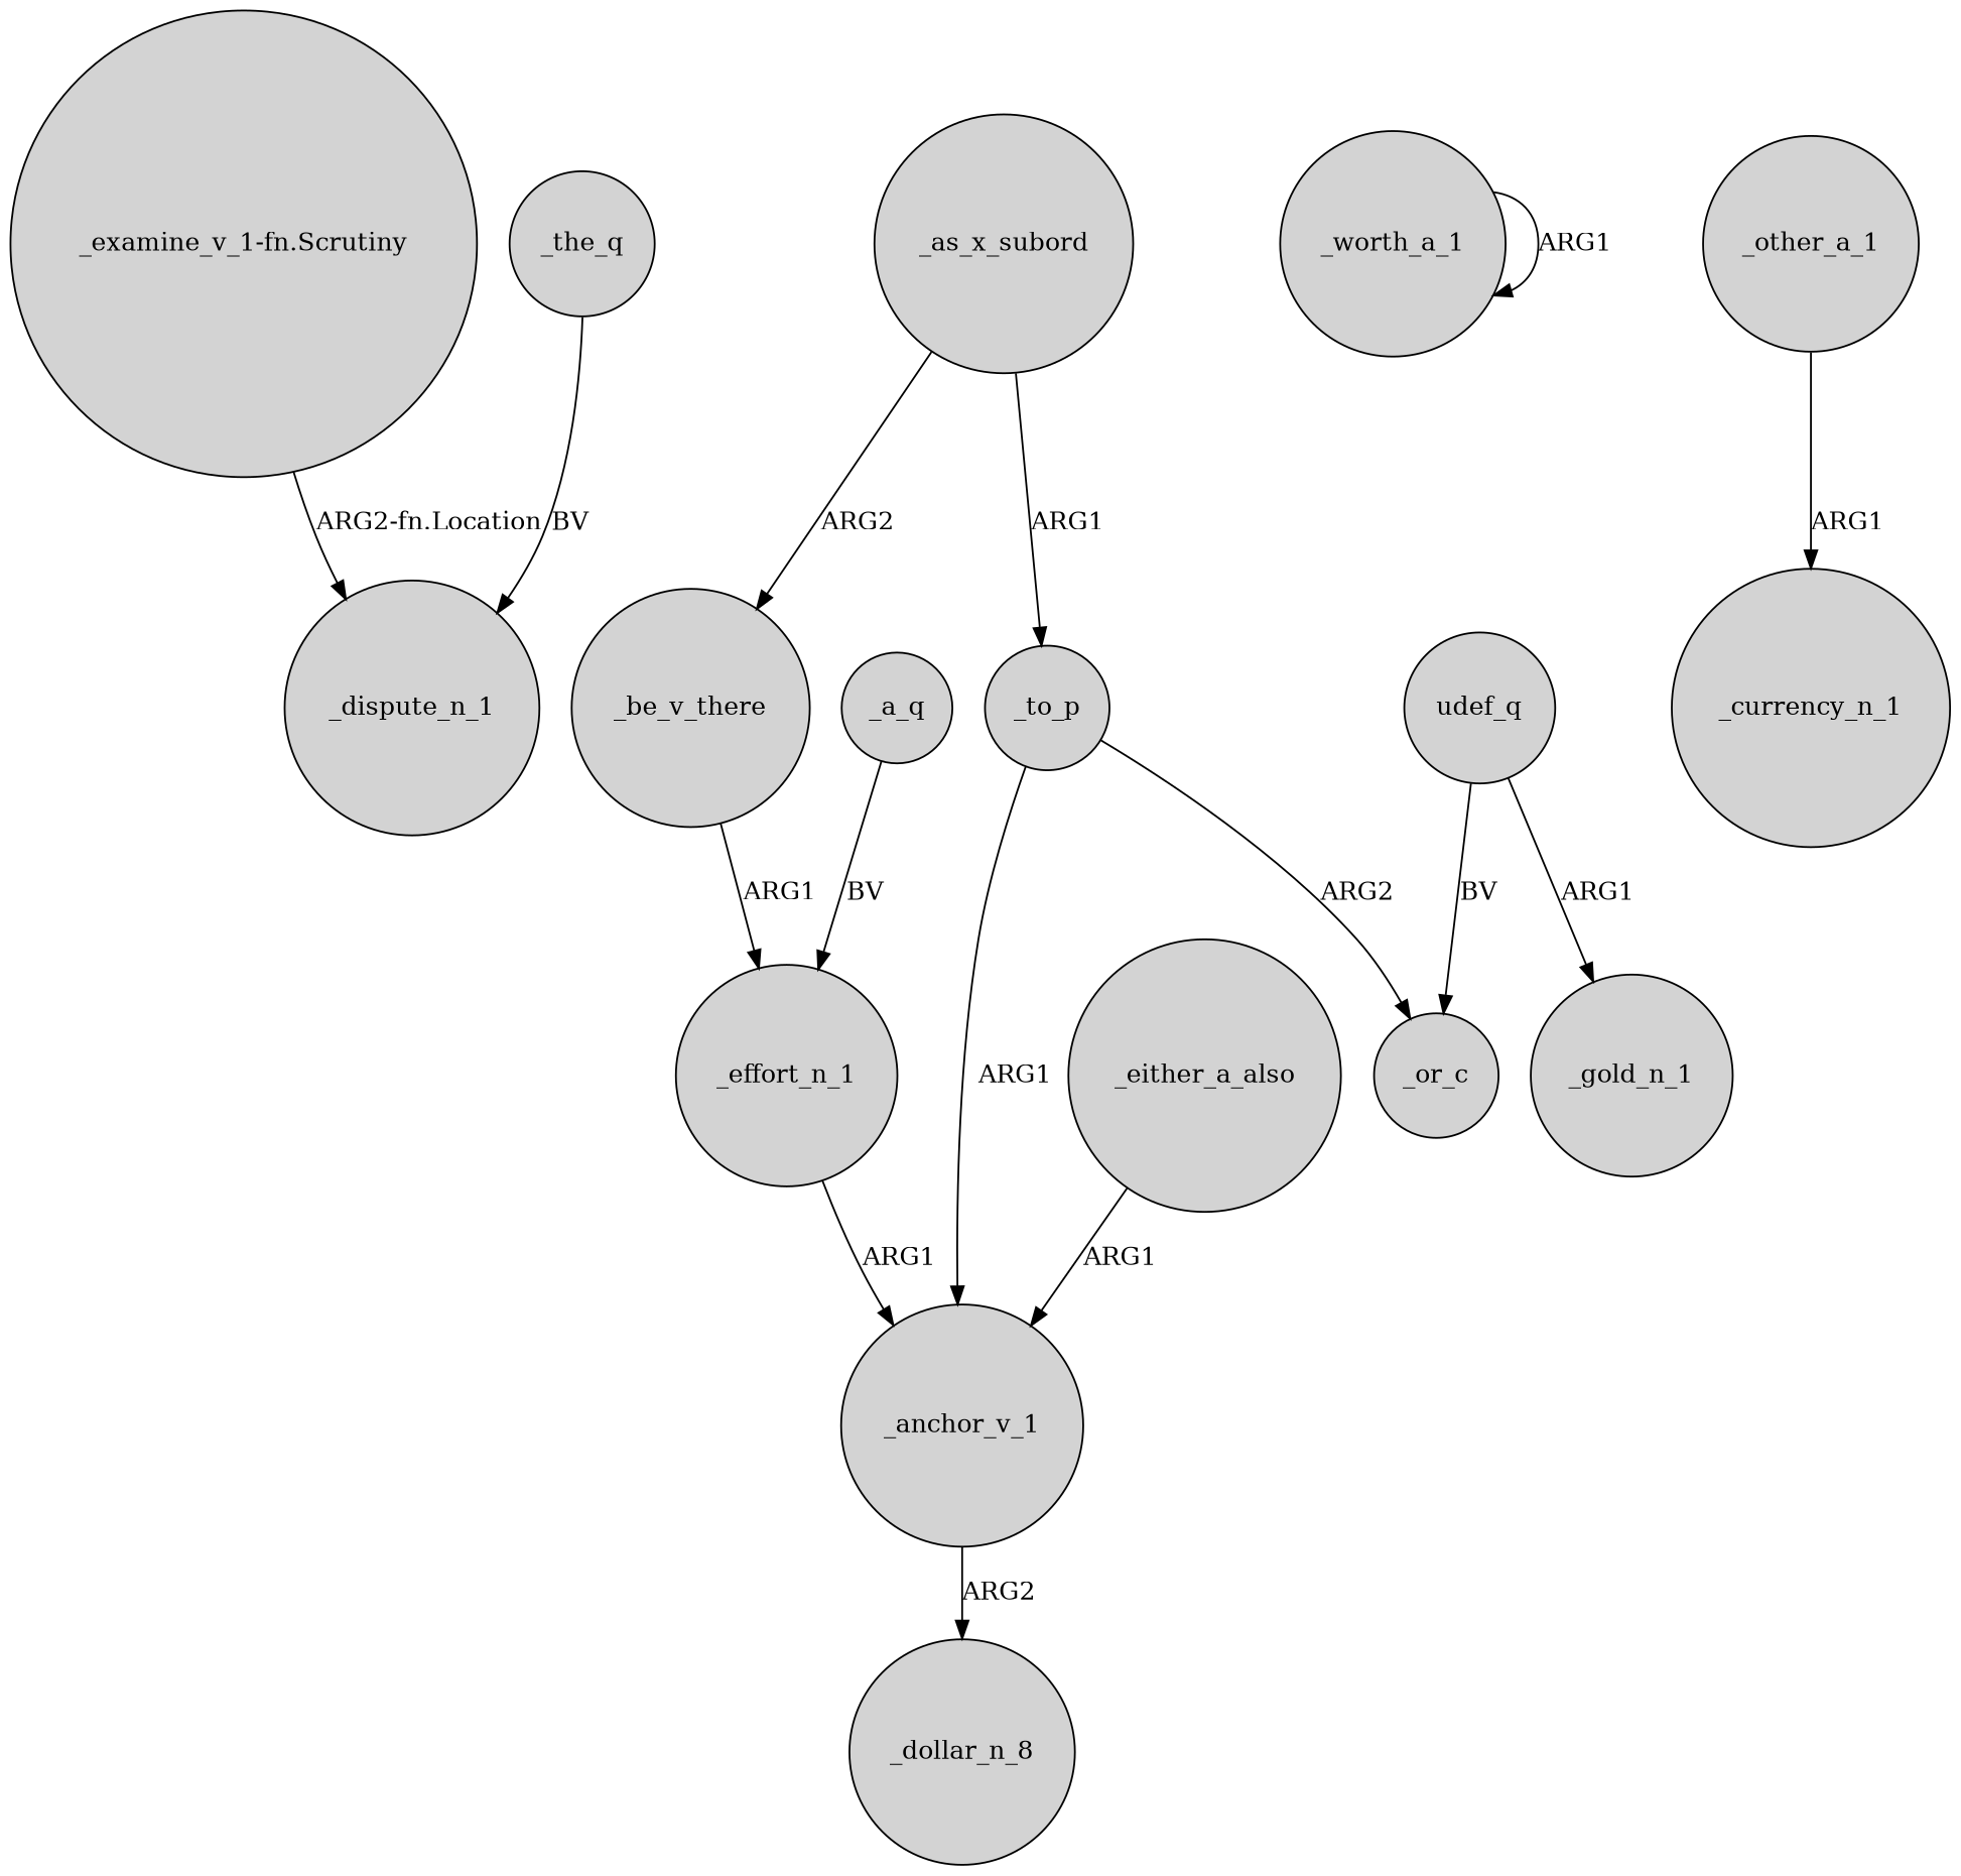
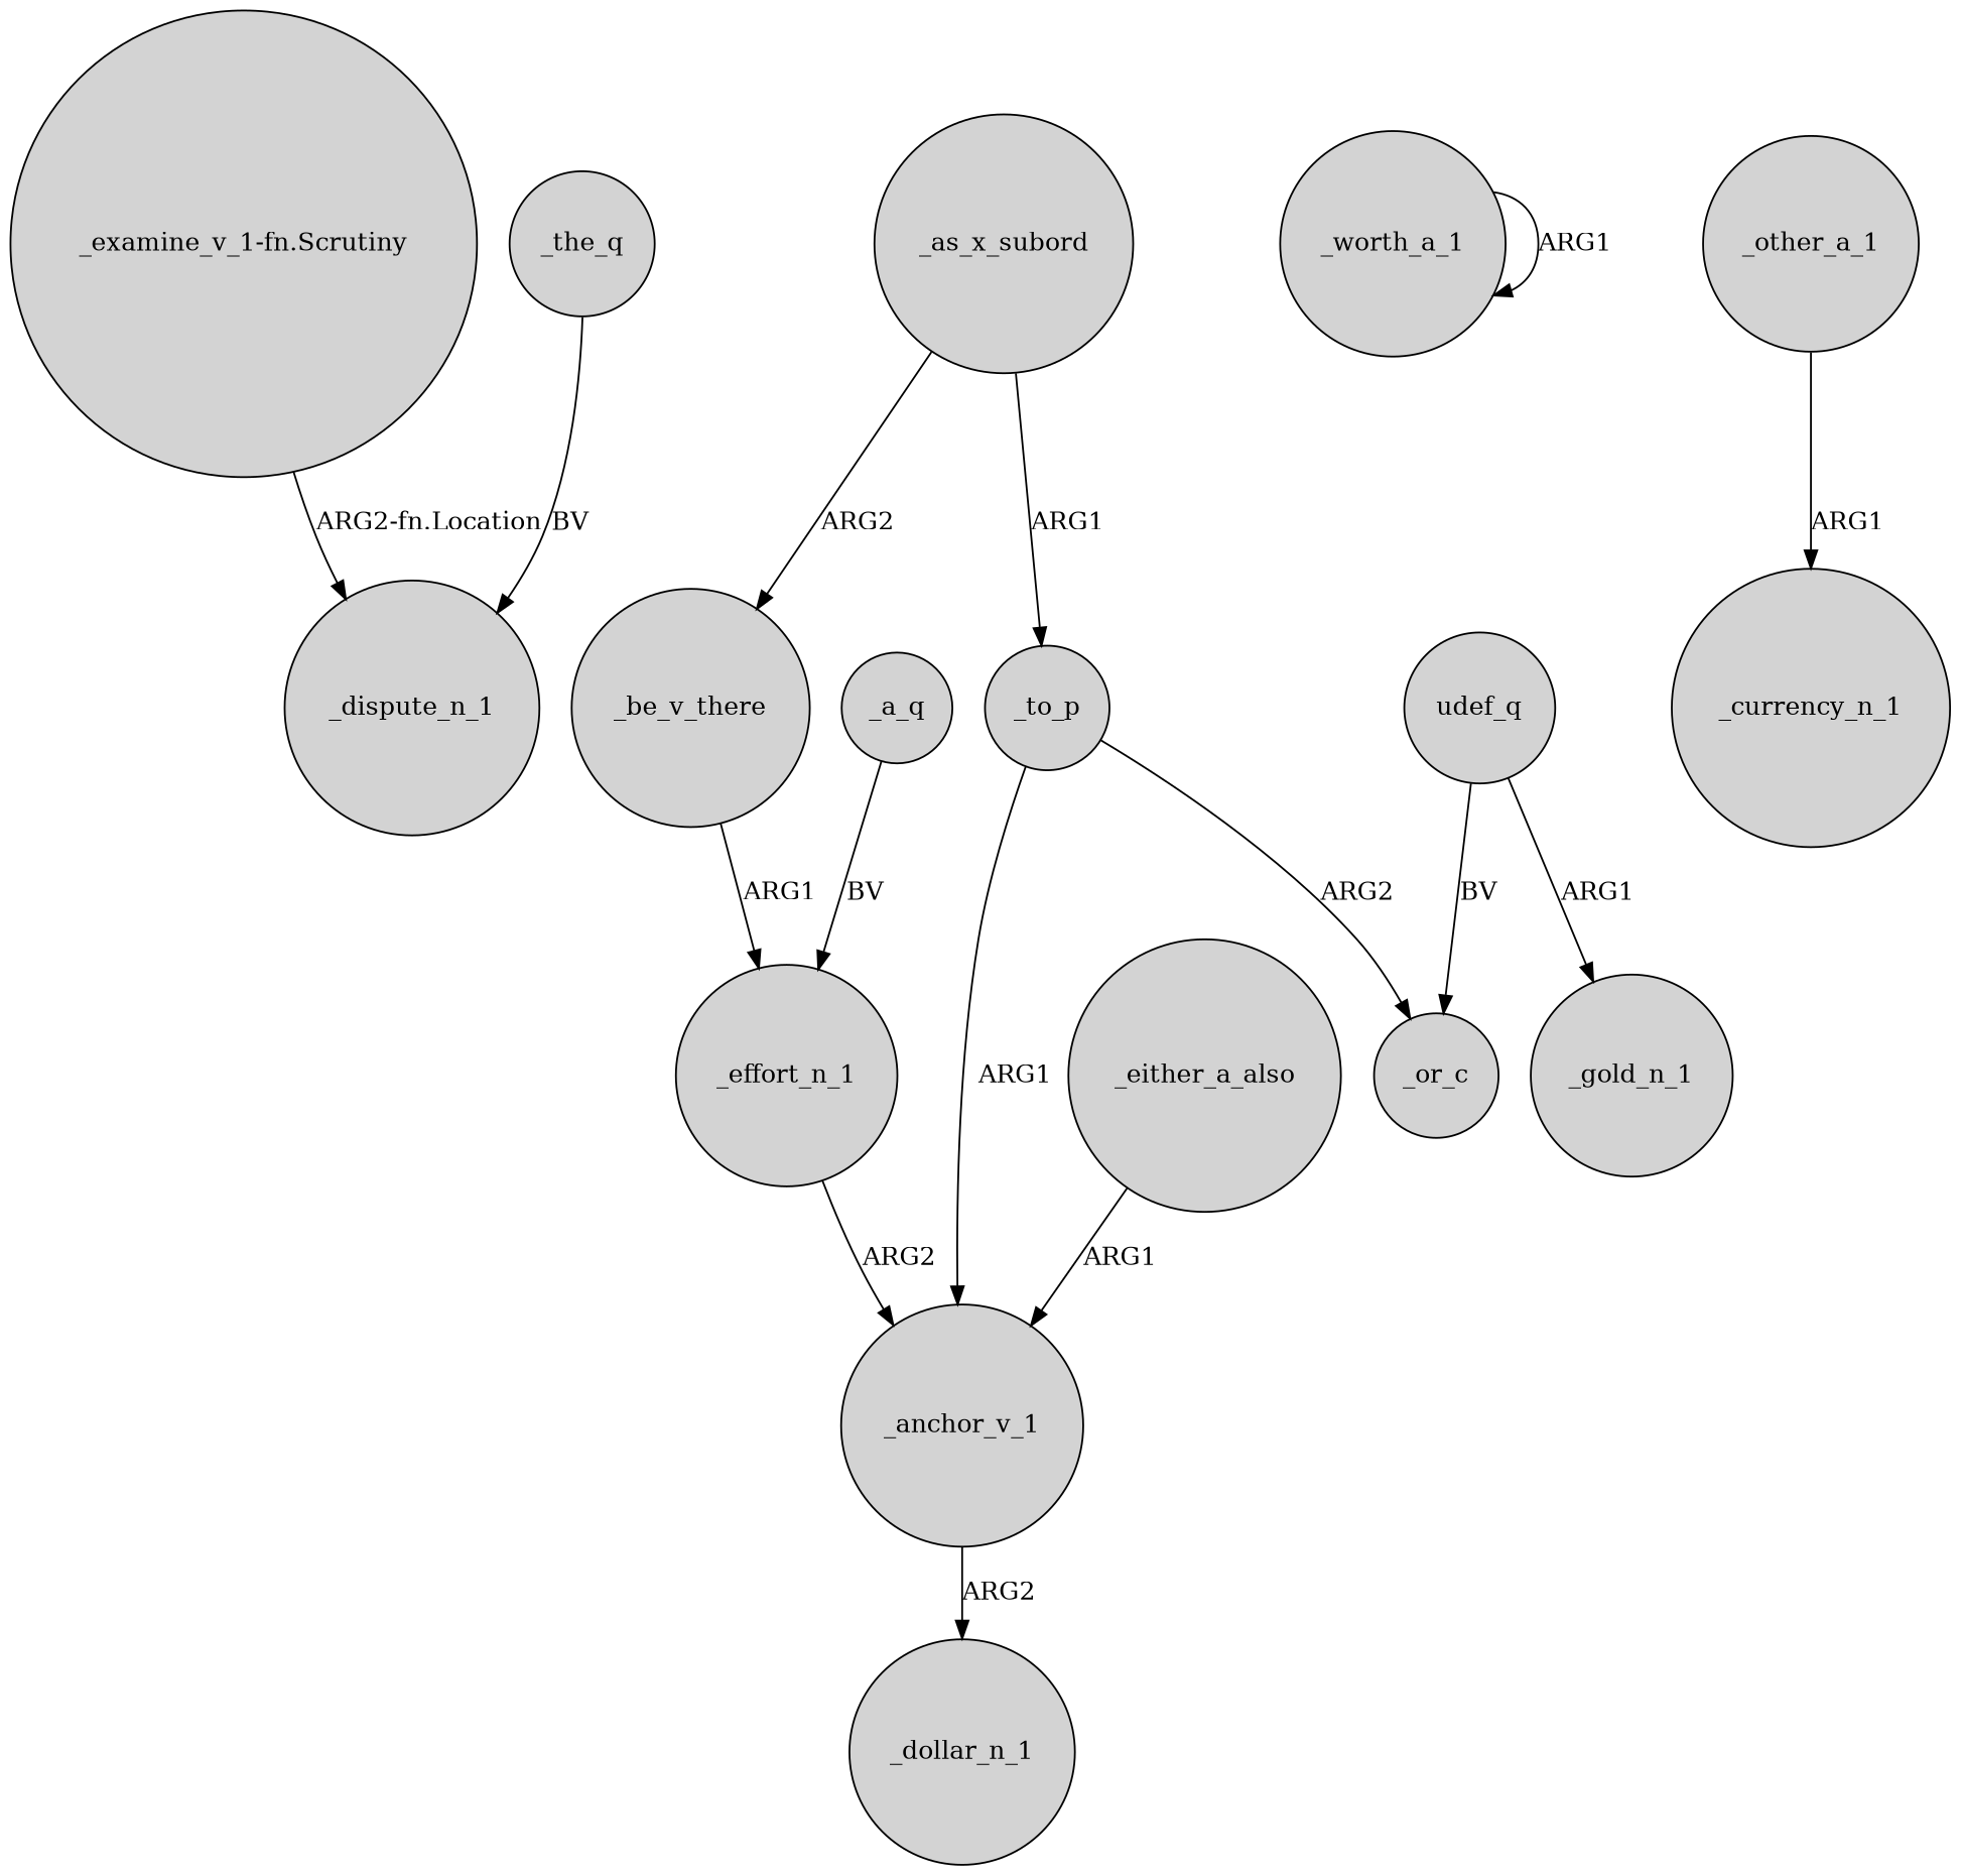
  digraph {
    node [shape=circle style=filled]
    "_examine_v_1-fn.Scrutiny"
    _dispute_n_1
    _be_v_there
    _effort_n_1
    _anchor_v_1
-   _dollar_n_1 [label=_dollar_n_8]
+   _dollar_n_1
    _the_q
    _as_x_subord
    _to_p
    _worth_a_1
    udef_q
    _gold_n_1
    _or_c
    _other_a_1
    _currency_n_1
    _a_q
    _either_a_also
    "_examine_v_1-fn.Scrutiny" -> _dispute_n_1 [label="ARG2-fn.Location"]
    _be_v_there -> _effort_n_1 [label=ARG1]
-   _effort_n_1 -> _anchor_v_1 [label=ARG1]
+   _effort_n_1 -> _anchor_v_1 [label=ARG2]
    _anchor_v_1 -> _dollar_n_1 [label=ARG2]
    _the_q -> _dispute_n_1 [label=BV]
    _as_x_subord -> _be_v_there [label=ARG2]
    _as_x_subord -> _to_p [label=ARG1]
    _to_p -> _anchor_v_1 [label=ARG1]
    _to_p -> _or_c [label=ARG2]
    _worth_a_1 -> _worth_a_1 [label=ARG1]
    udef_q -> _gold_n_1 [label=ARG1]
    udef_q -> _or_c [label=BV]
    _other_a_1 -> _currency_n_1 [label=ARG1]
    _a_q -> _effort_n_1 [label=BV]
    _either_a_also -> _anchor_v_1 [label=ARG1]
  }
